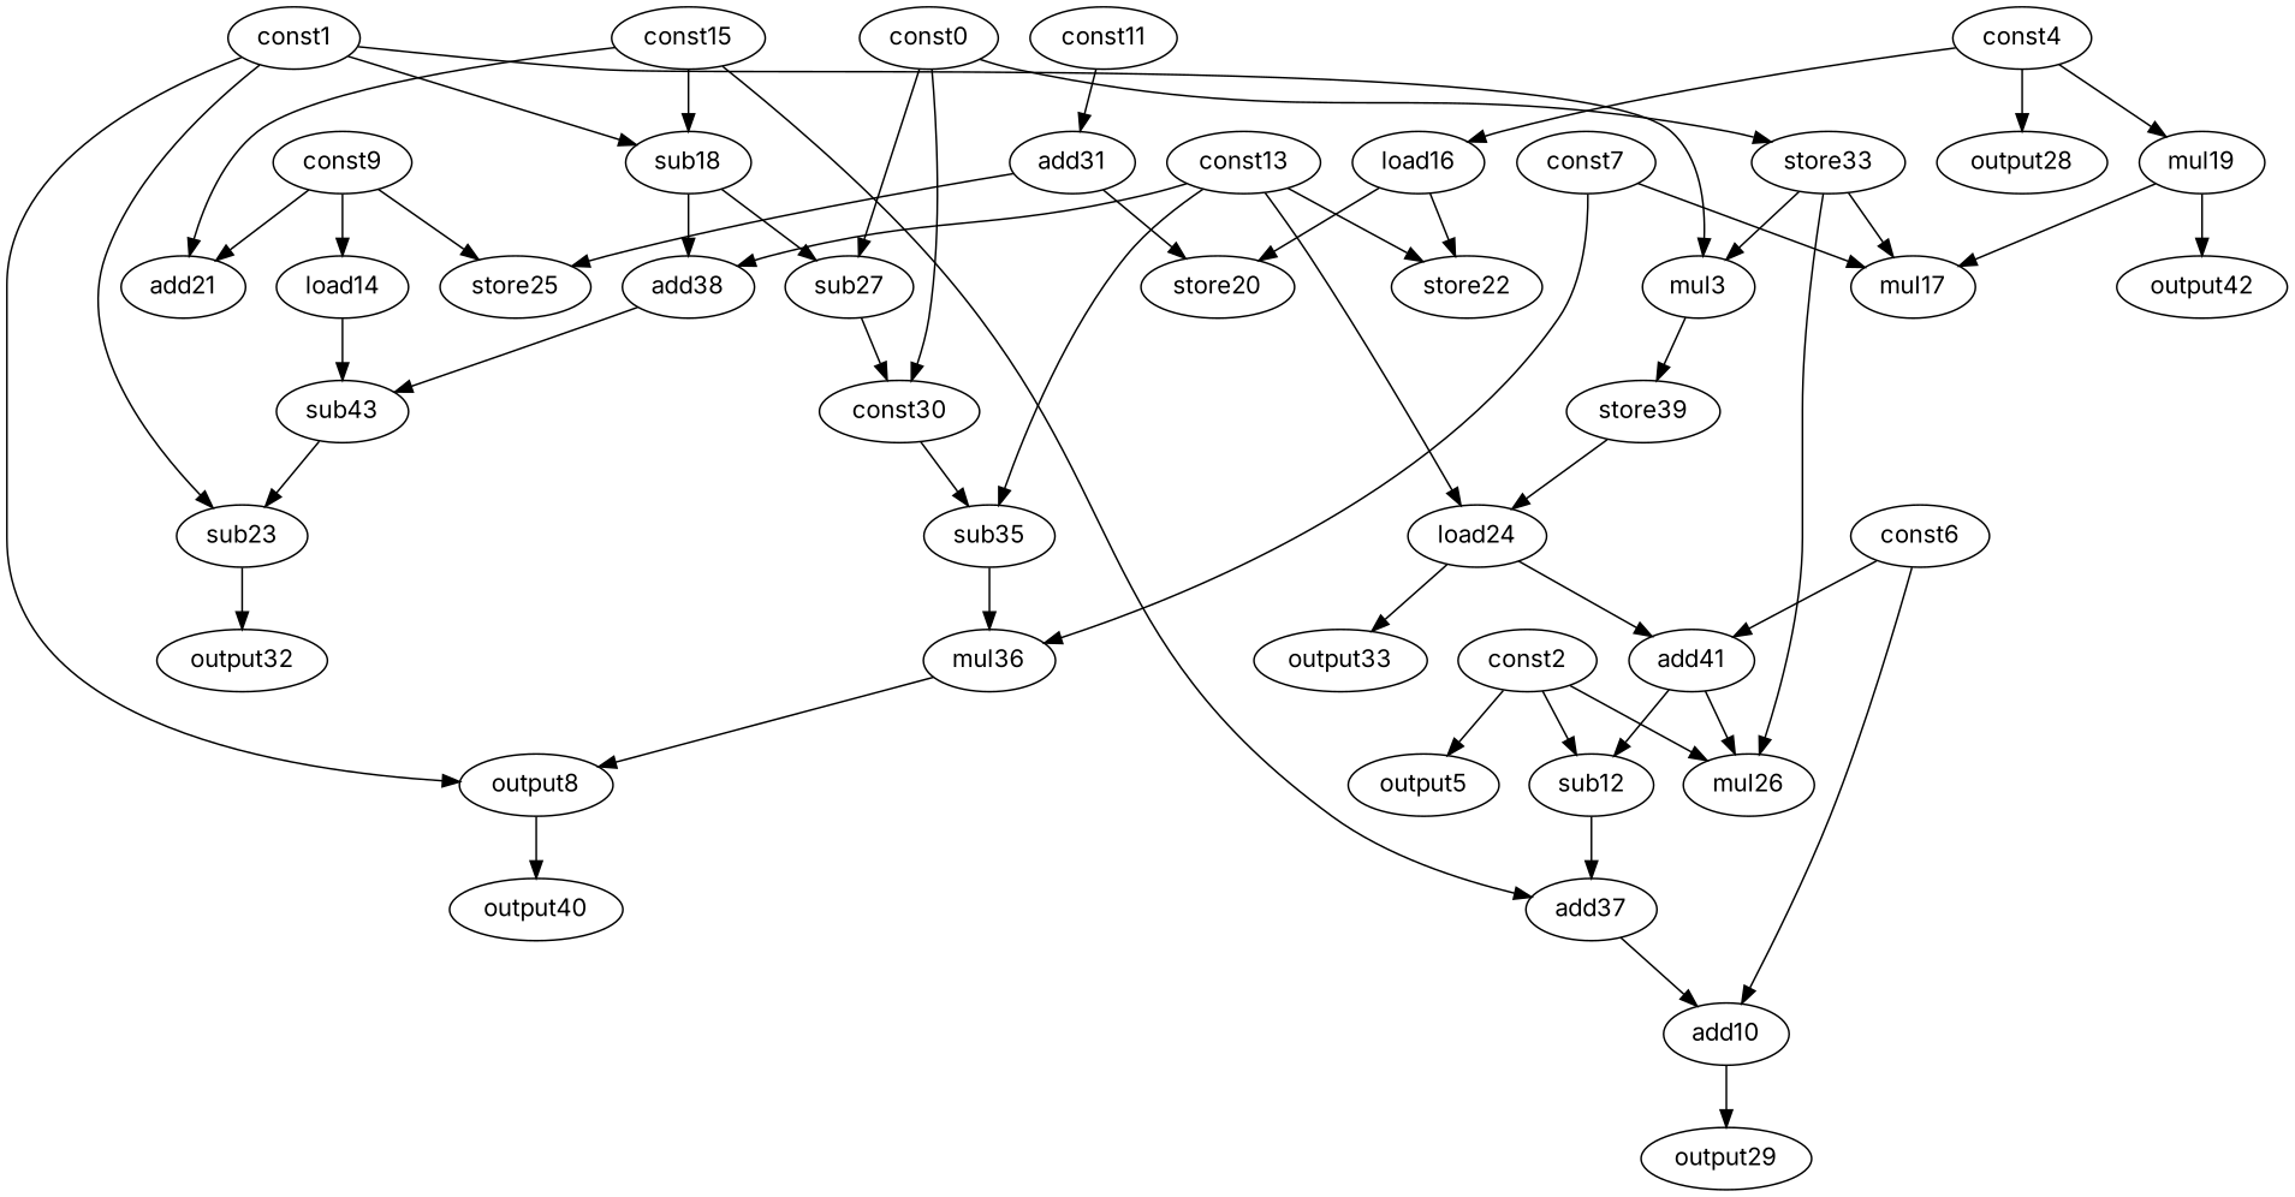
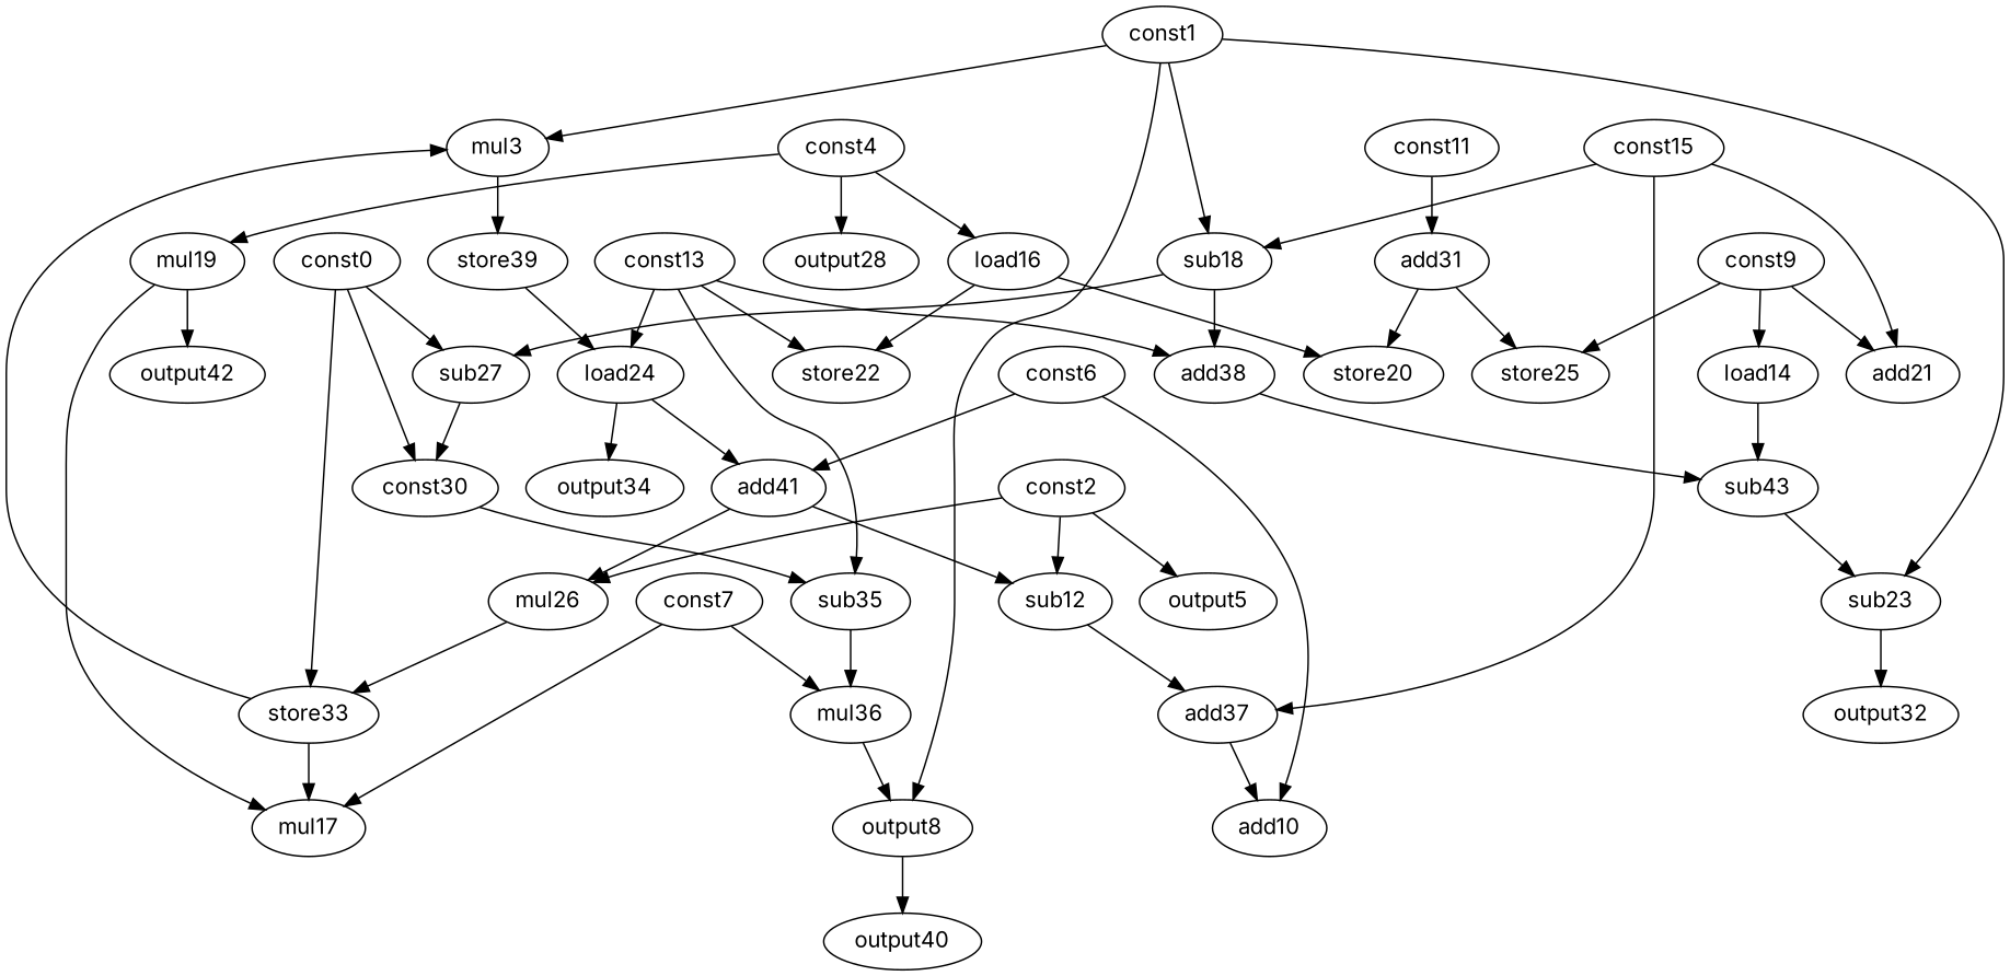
  digraph {
    fontname=Inter
    node [fontname=Inter opcode=const]
    edge [fontname=Inter operand=0]
    sub27 [opcode=sub]
    const0
    n3 [label=const30 opcode=add]
    n4 [label=store33 opcode=add]
    sub35 [opcode=sub]
    mul3 [opcode=mul]
    mul17 [opcode=mul]
    const1
    n9 [label=output8 opcode=sub]
    sub18 [opcode=sub]
    sub23 [opcode=sub]
    store39 [opcode=store]
    output40 [opcode=output]
    add38 [opcode=add]
    output32 [opcode=output]
    output5 [opcode=output]
    const2
    sub12 [opcode=sub]
    mul26 [opcode=mul]
    add37 [opcode=add]
    load24 [opcode=load]
    load16 [opcode=load]
    const4
    mul19 [opcode=mul]
    output28 [opcode=output]
    store22 [opcode=store]
    store20 [opcode=store]
    output42 [opcode=output]
    add10 [opcode=add]
    const6
    add41 [opcode=add]
-   output29 [opcode=output]
    const7
    mul36 [opcode=mul]
    load14 [opcode=load]
    const9
    add21 [opcode=add]
    store25 [opcode=store]
    sub43 [opcode=sub]
    add31 [opcode=add]
    const11
    const13
-   output34 [opcode=output label=output33]
+   output34 [opcode=output]
    const15
    sub27 -> n3 [operand=1]
    const0 -> sub27
    const0 -> n3
    const0 -> n4
    n3 -> sub35 [operand=1]
    n4 -> mul3
    n4 -> mul17
    sub35 -> mul36
    mul3 -> store39 [operand=1]
    const1 -> mul3 [operand=1]
    const1 -> n9
    const1 -> sub18
    const1 -> sub23
    n9 -> output40
    sub18 -> sub27 [operand=1]
    sub18 -> add38
    sub23 -> output32
    store39 -> load24
    add38 -> sub43
    const2 -> output5
    const2 -> sub12 [operand=1]
    const2 -> mul26 [operand=1]
    sub12 -> add37
-   n4 -> mul26 [operand=1]
+   mul26 -> n4 [operand=1]
    add37 -> add10
    load24 -> add41
    load24 -> output34
    load16 -> store22
    load16 -> store20
    const4 -> load16
    const4 -> mul19 [operand=1]
    const4 -> output28
    mul19 -> mul17
    mul19 -> output42
-   add10 -> output29
    const6 -> add10 [operand=1]
    const6 -> add41 [operand=1]
    add41 -> sub12
    add41 -> mul26
    const7 -> mul17 [operand=1]
    const7 -> mul36 [operand=1]
    mul36 -> n9 [operand=1]
    load14 -> sub43 [operand=1]
    const9 -> load14
    const9 -> add21
    const9 -> store25
    sub43 -> sub23 [operand=1]
    add31 -> store20 [operand=1]
    add31 -> store25 [operand=1]
    const11 -> add31
    const13 -> sub35
    const13 -> add38 [operand=1]
    const13 -> load24
    const13 -> store22 [operand=1]
    const15 -> sub18 [operand=1]
    const15 -> add37 [operand=1]
    const15 -> add21 [operand=1]
  }
